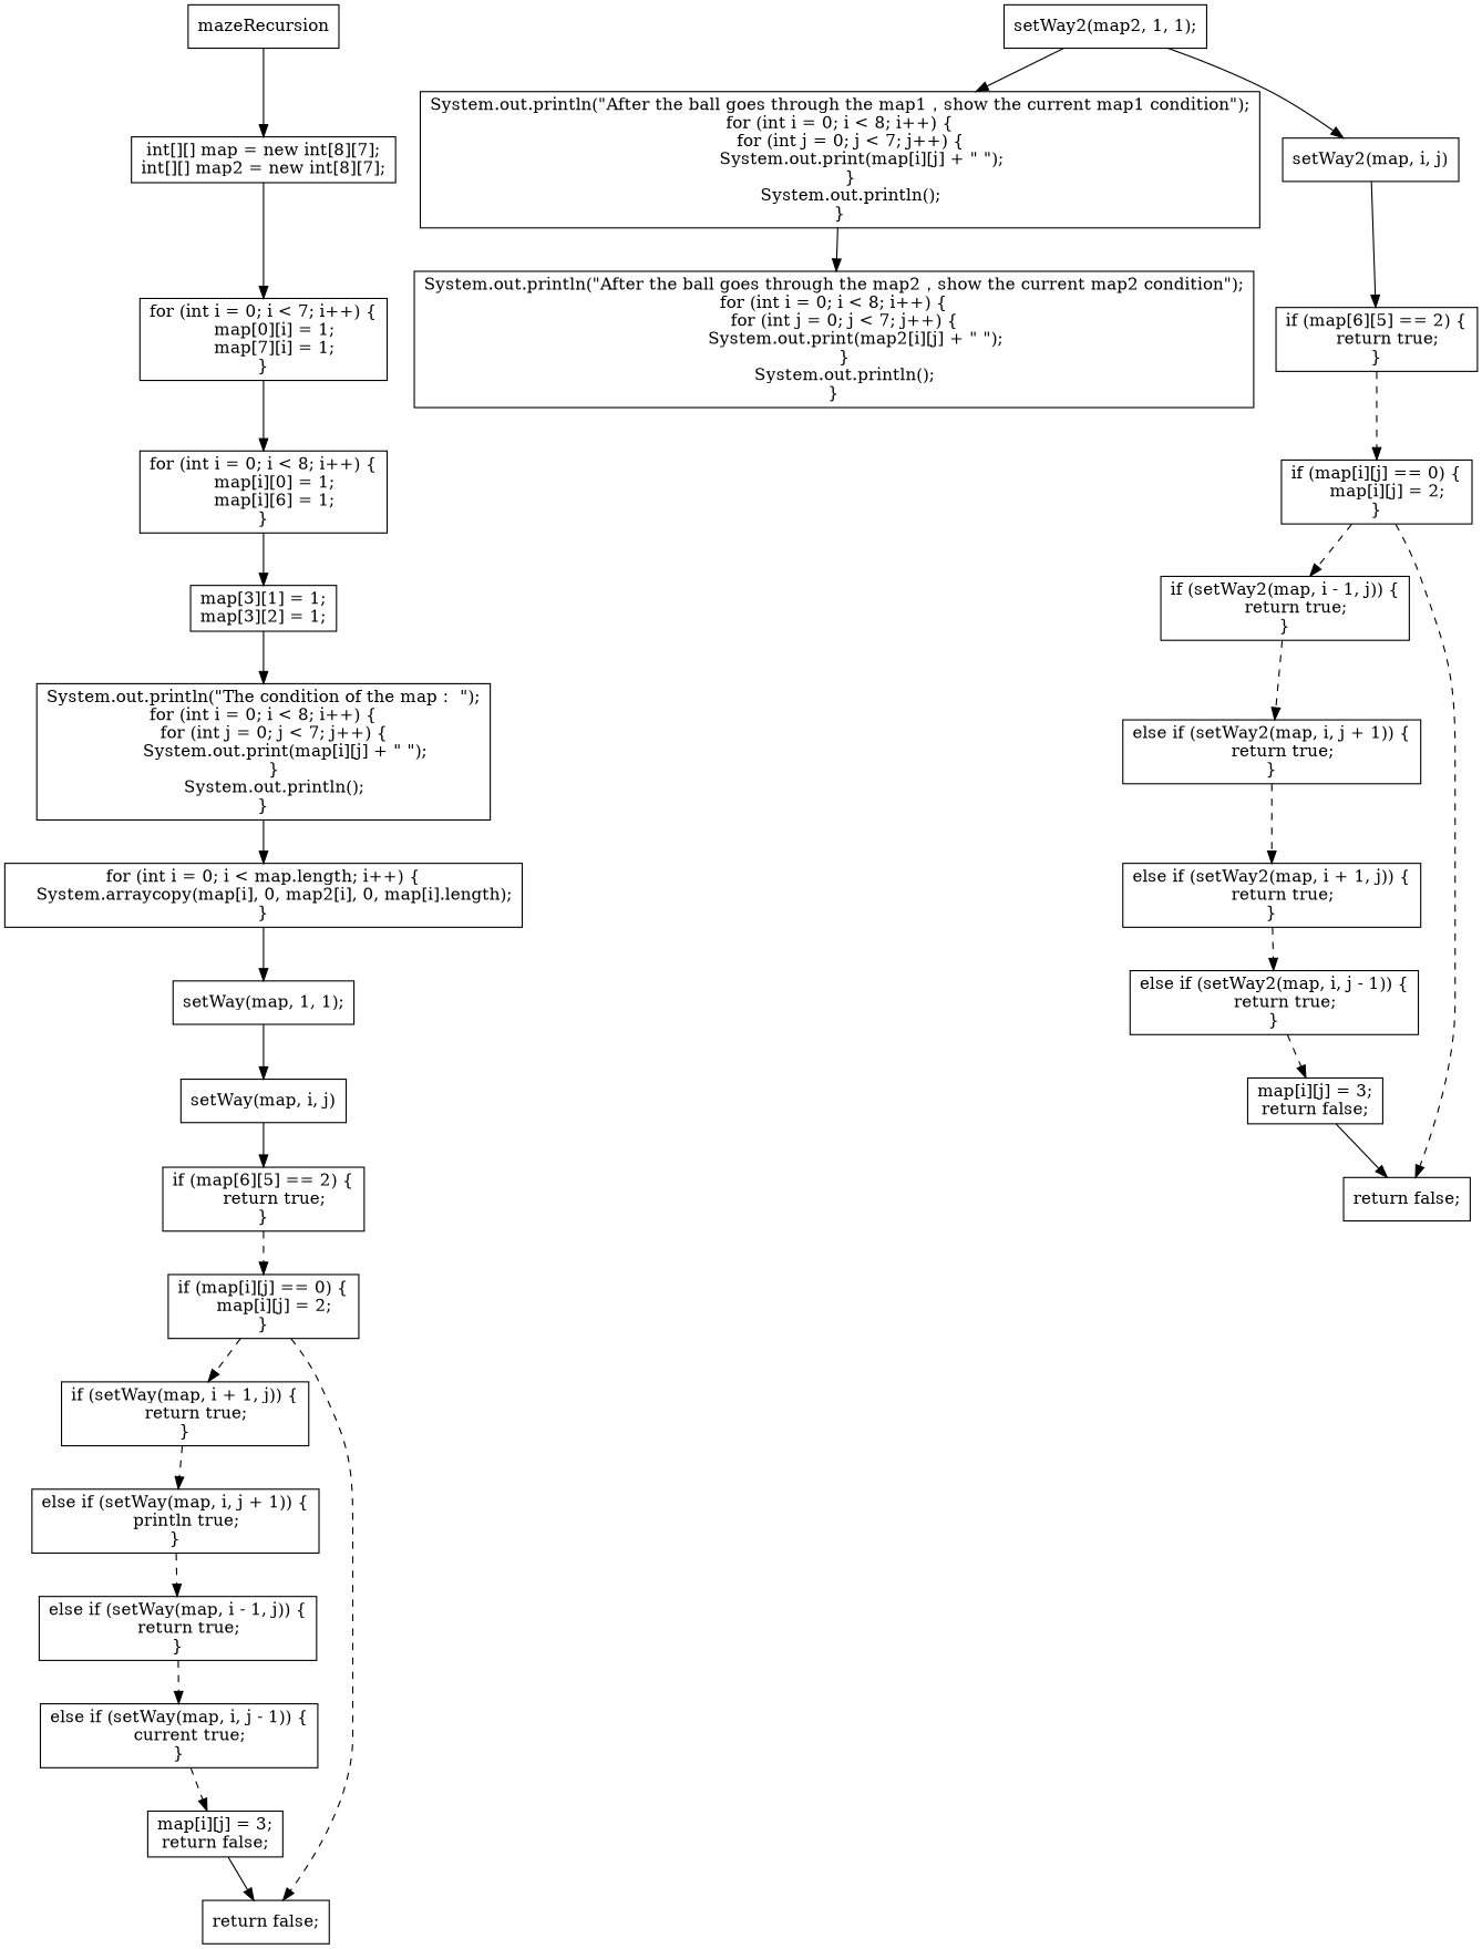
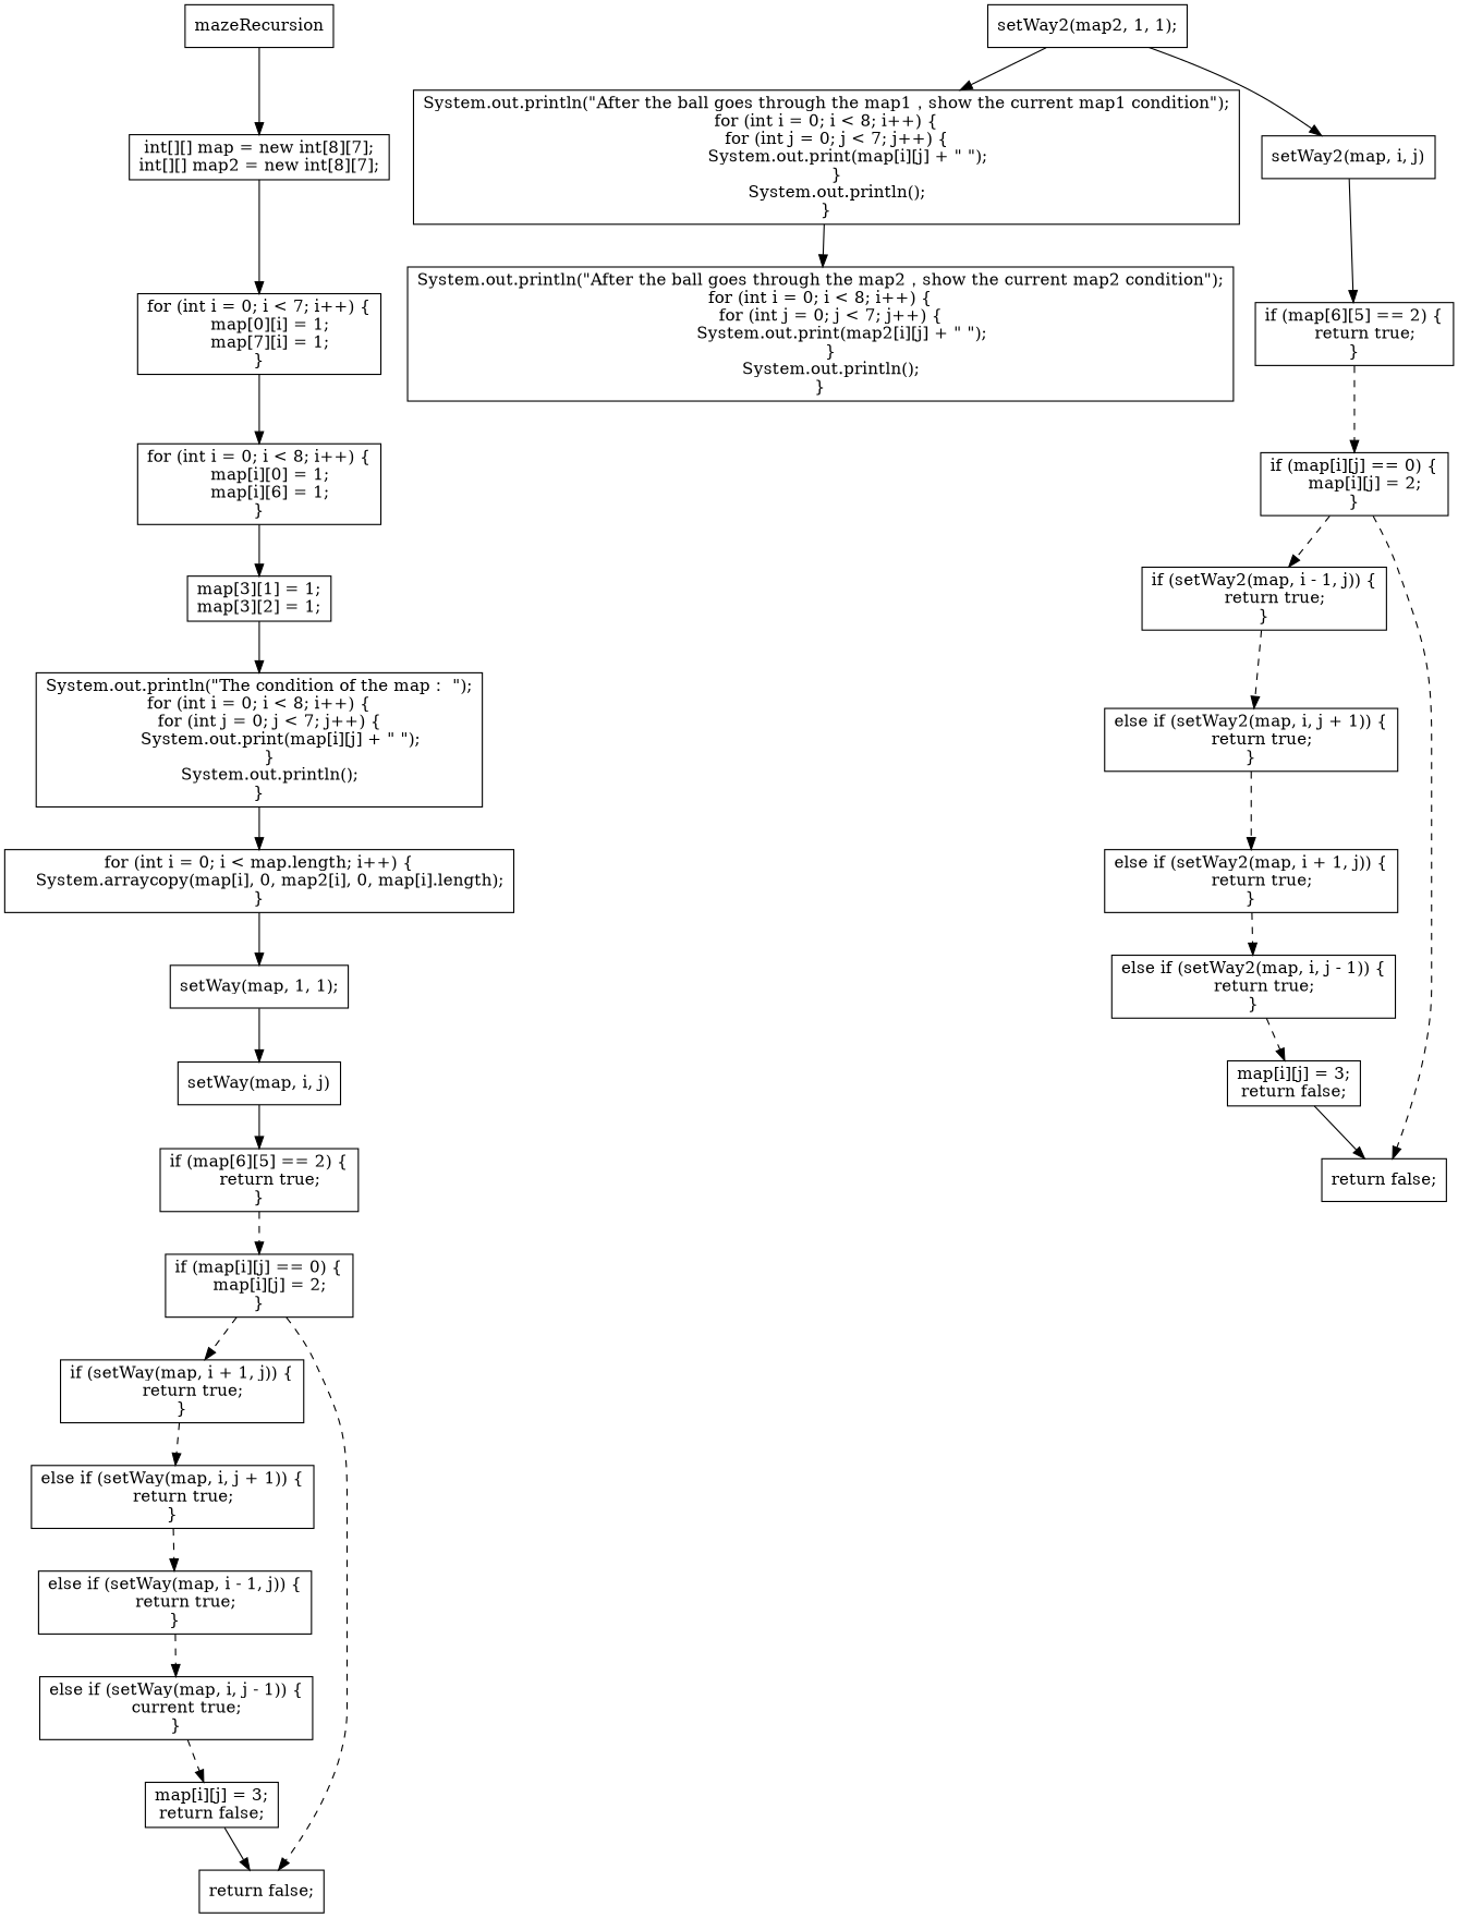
  digraph {
    node [shape=box]
    n1 [label=mazeRecursion]
    n2 [label="int[][] map = new int[8][7];\nint[][] map2 = new int[8][7];"]
    n3 [label="for (int i = 0; i < 7; i++) {\n    map[0][i] = 1;\n    map[7][i] = 1;\n}"]
    n4 [label="for (int i = 0; i < 8; i++) {\n    map[i][0] = 1;\n    map[i][6] = 1;\n}"]
    n5 [label="map[3][1] = 1;\nmap[3][2] = 1;"]
    n6 [label="System.out.println(\"The condition of the map： \");\nfor (int i = 0; i < 8; i++) {\n    for (int j = 0; j < 7; j++) {\n        System.out.print(map[i][j] + \" \");\n    }\n    System.out.println();\n}"]
    n7 [label="for (int i = 0; i < map.length; i++) {\n    System.arraycopy(map[i], 0, map2[i], 0, map[i].length);\n}"]
    n8 [label="setWay(map, 1, 1);"]
    n9 [label="setWay(map, i, j)"]
    n10 [label="setWay2(map2, 1, 1);"]
    n11 [label="System.out.println(\"After the ball goes through the map1，show the current map1 condition\");\nfor (int i = 0; i < 8; i++) {\n    for (int j = 0; j < 7; j++) {\n        System.out.print(map[i][j] + \" \");\n    }\n    System.out.println();\n}"]
    n12 [label="setWay2(map, i, j)"]
    n13 [label="if (map[6][5] == 2) {\n    return true;\n}"]
    n14 [label="System.out.println(\"After the ball goes through the map2，show the current map2 condition\");\nfor (int i = 0; i < 8; i++) {\n    for (int j = 0; j < 7; j++) {\n        System.out.print(map2[i][j] + \" \");\n    }\n    System.out.println();\n}"]
    n15 [label="if (map[6][5] == 2) {\n    return true;\n}"]
    n16 [label="if (map[i][j] == 0) {\n    map[i][j] = 2;\n}"]
    n17 [label="if (setWay(map, i + 1, j)) {\n    return true;\n}"]
    n18 [label="return false;"]
-   n19 [label="else if (setWay(map, i, j + 1)) {\n    println true;\n}"]
+   n19 [label="else if (setWay(map, i, j + 1)) {\n    return true;\n}"]
    n20 [label="else if (setWay(map, i - 1, j)) {\n    return true;\n}"]
    n21 [label="else if (setWay(map, i, j - 1)) {\n    current true;\n}"]
    n22 [label="map[i][j] = 3;\nreturn false;"]
    n23 [label="if (map[i][j] == 0) {\n    map[i][j] = 2;\n}"]
    n24 [label="if (setWay2(map, i - 1, j)) {\n    return true;\n}"]
    n25 [label="return false;"]
    n26 [label="else if (setWay2(map, i, j + 1)) {\n    return true;\n}"]
    n27 [label="else if (setWay2(map, i + 1, j)) {\n    return true;\n}"]
    n28 [label="else if (setWay2(map, i, j - 1)) {\n    return true;\n}"]
    n29 [label="map[i][j] = 3;\nreturn false;"]
    n1 -> n2
    n2 -> n3
    n3 -> n4
    n4 -> n5
    n5 -> n6
    n6 -> n7
    n7 -> n8
    n8 -> n9
    n9 -> n13
    n10 -> n11
    n10 -> n12
    n11 -> n14
    n12 -> n15
    n13 -> n16 [style=dashed]
    n15 -> n23 [style=dashed]
    n16 -> n17 [style=dashed]
    n16 -> n18 [style=dashed]
    n17 -> n19 [style=dashed]
    n19 -> n20 [style=dashed]
    n20 -> n21 [style=dashed]
    n21 -> n22 [style=dashed]
    n22 -> n18
    n23 -> n24 [style=dashed]
    n23 -> n25 [style=dashed]
    n24 -> n26 [style=dashed]
    n26 -> n27 [style=dashed]
    n27 -> n28 [style=dashed]
    n28 -> n29 [style=dashed]
    n29 -> n25
  }
